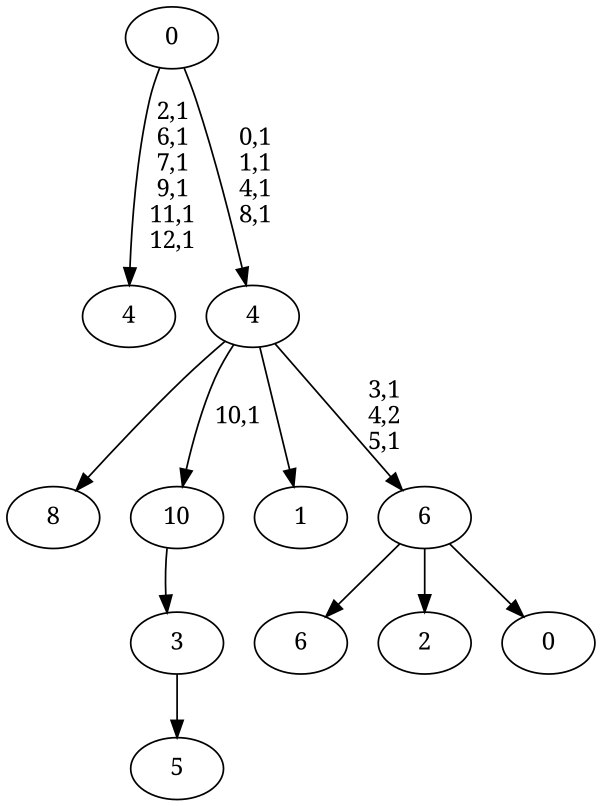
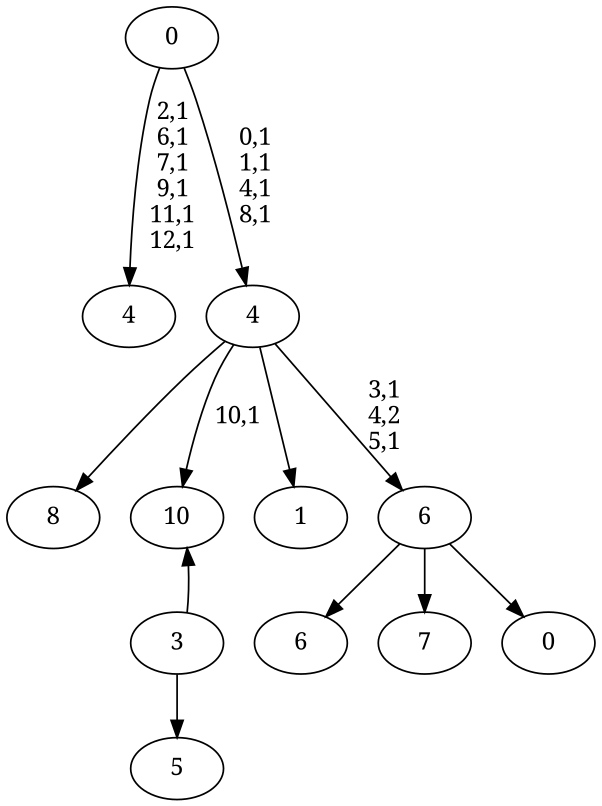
  digraph {
    fontname="Noto Serif"
    node [fontname="Noto Serif"]
    edge [fontname="Noto Serif"]
    n1 [label=8]
    n2 [label=6]
    n3 [label=5]
    n4 [label=4]
    n5 [label=3]
    10
-   n7 [label=2]
+   n7 [label=7]
    n8 [label=1]
    n9 [label=0]
    6
    4
    0
    n5 -> n3
-   10 -> n5
+   n5 -> 10
    6 -> n2
    6 -> n7
    6 -> n9
    4 -> n1
    4 -> 10 [label="10,1"]
    4 -> n8
    4 -> 6 [label="3,1\n4,2\n5,1"]
    0 -> n4 [label="2,1\n6,1\n7,1\n9,1\n11,1\n12,1"]
    0 -> 4 [label="0,1\n1,1\n4,1\n8,1"]
  }
